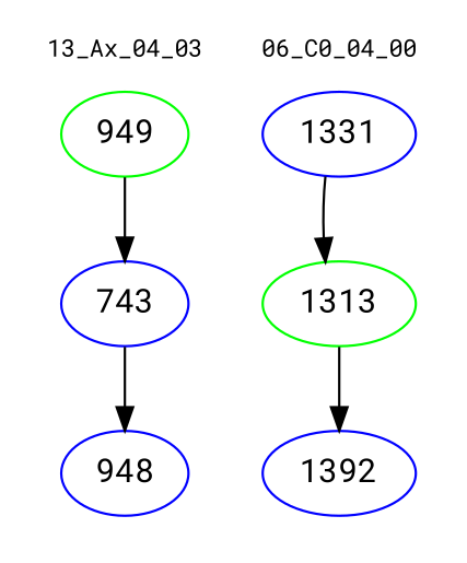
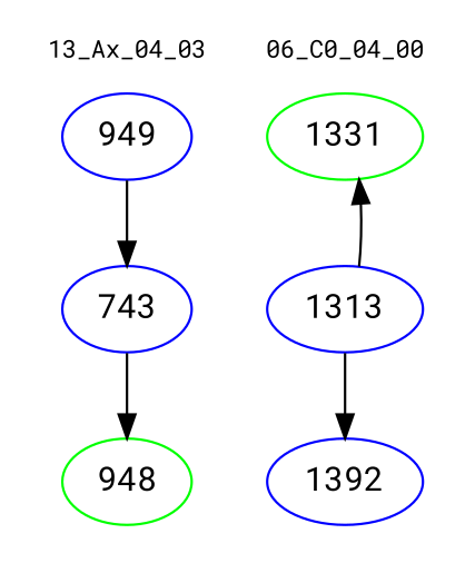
  digraph {
    fontname="Roboto Mono"
    node [color=blue fontname="Roboto Mono"]
    edge [color=black fontname="Roboto Mono"]
-   n1 [color=green label=949]
+   n1 [label=949]
    n2 [label=743]
-   n3 [label=948]
-   n4 [label=1331]
-   n5 [color=green label=1313]
+   n3 [color=green label=948]
+   n4 [color=green label=1331]
+   n5 [label=1313]
    n6 [label=1392]
    subgraph cluster_1 {
      color=white
      fontsize=10
      label="13_Ax_04_03"
      n1
      n2
      n3
    }
    subgraph cluster_2 {
      color=white
      fontsize=10
      label="06_C0_04_00"
      n4
      n5
      n6
    }
    n1 -> n2
    n2 -> n3
-   n4 -> n5
+   n5 -> n4
    n5 -> n6
  }
